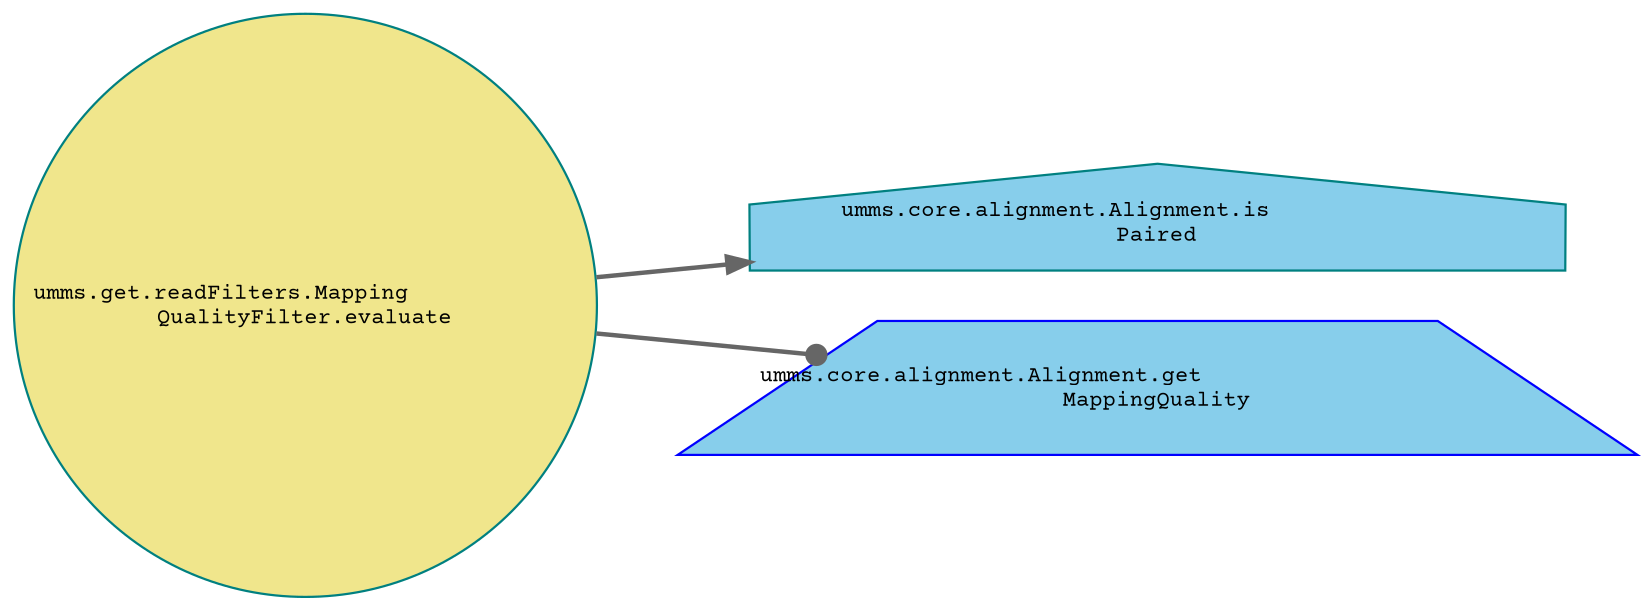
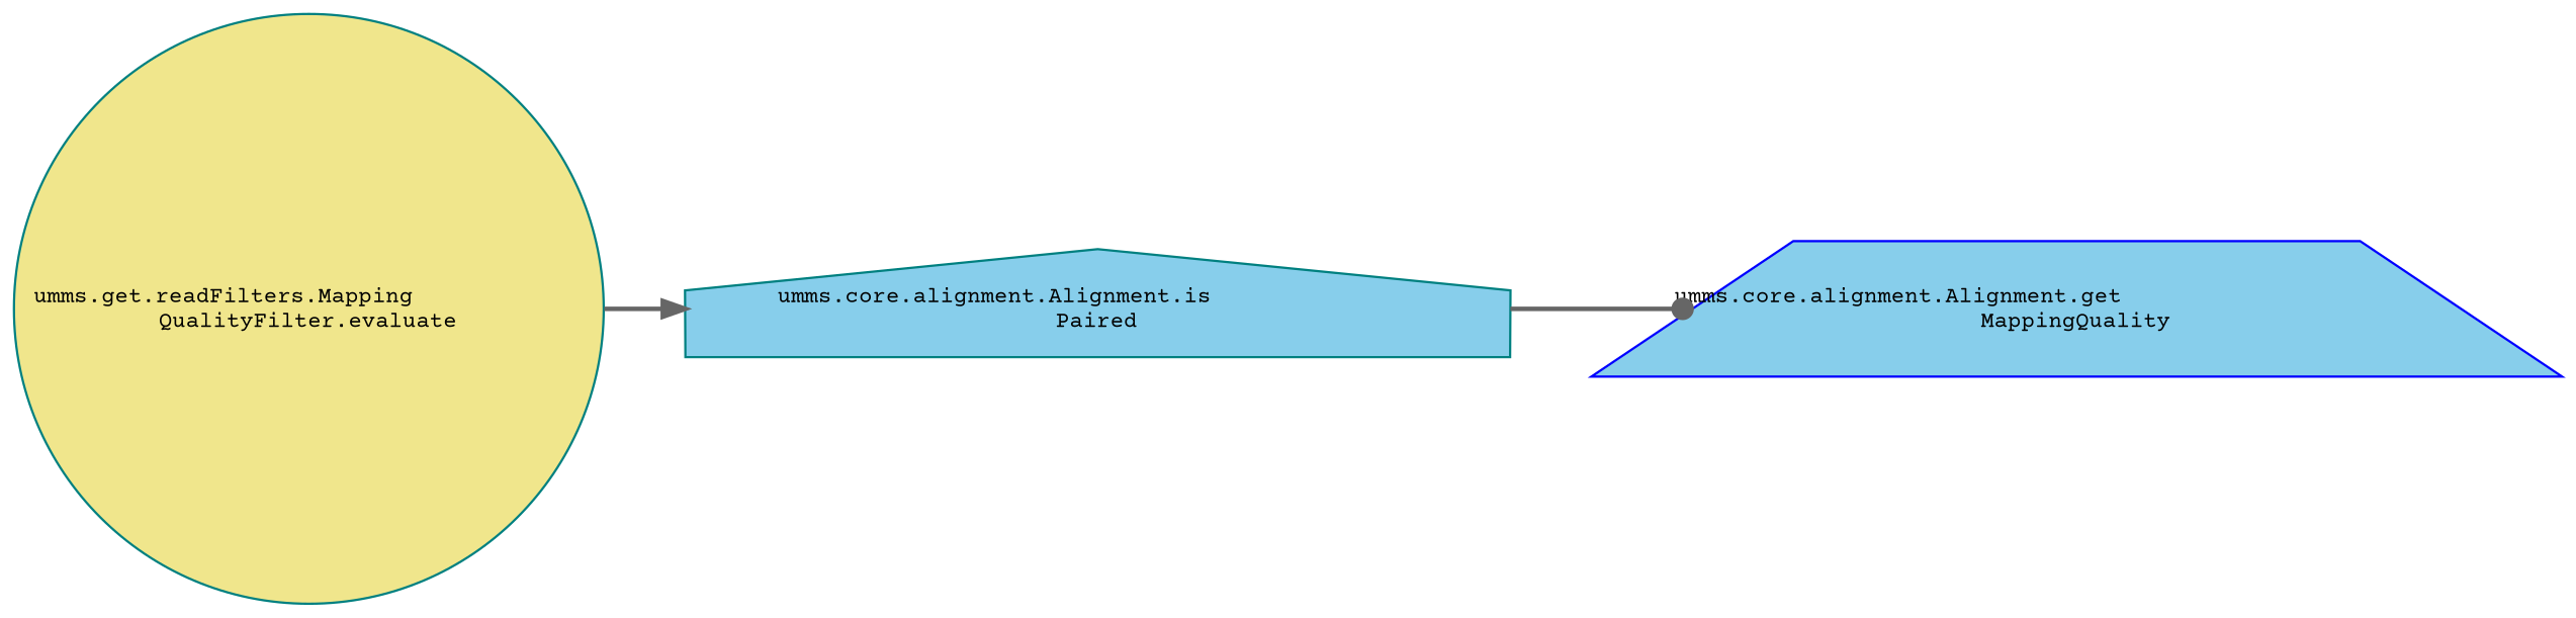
  digraph {
    fontname="Courier Prime"
    rankdir=LR
    node [color=teal fillcolor=skyblue fontname="Courier Prime" fontsize=10 style=filled]
    edge [color=gray40 fontname="Courier Prime" fontsize=10 labelfontname=Helvetica labelfontsize=10 style=bold]
    n1 [fillcolor=khaki fontcolor=black height=0.2 label="umms.get.readFilters.Mapping\lQualityFilter.evaluate" shape=circle width=0.4]
    n2 [height=0.2 label="umms.core.alignment.Alignment.is\lPaired" shape=house width=0.4]
    n3 [color=blue height=0.2 label="umms.core.alignment.Alignment.get\lMappingQuality" shape=trapezium width=0.4]
    n1 -> n2 [arrowhead=normal]
-   n1 -> n3 [arrowhead=dot]
+   n2 -> n3 [arrowhead=dot]
  }
